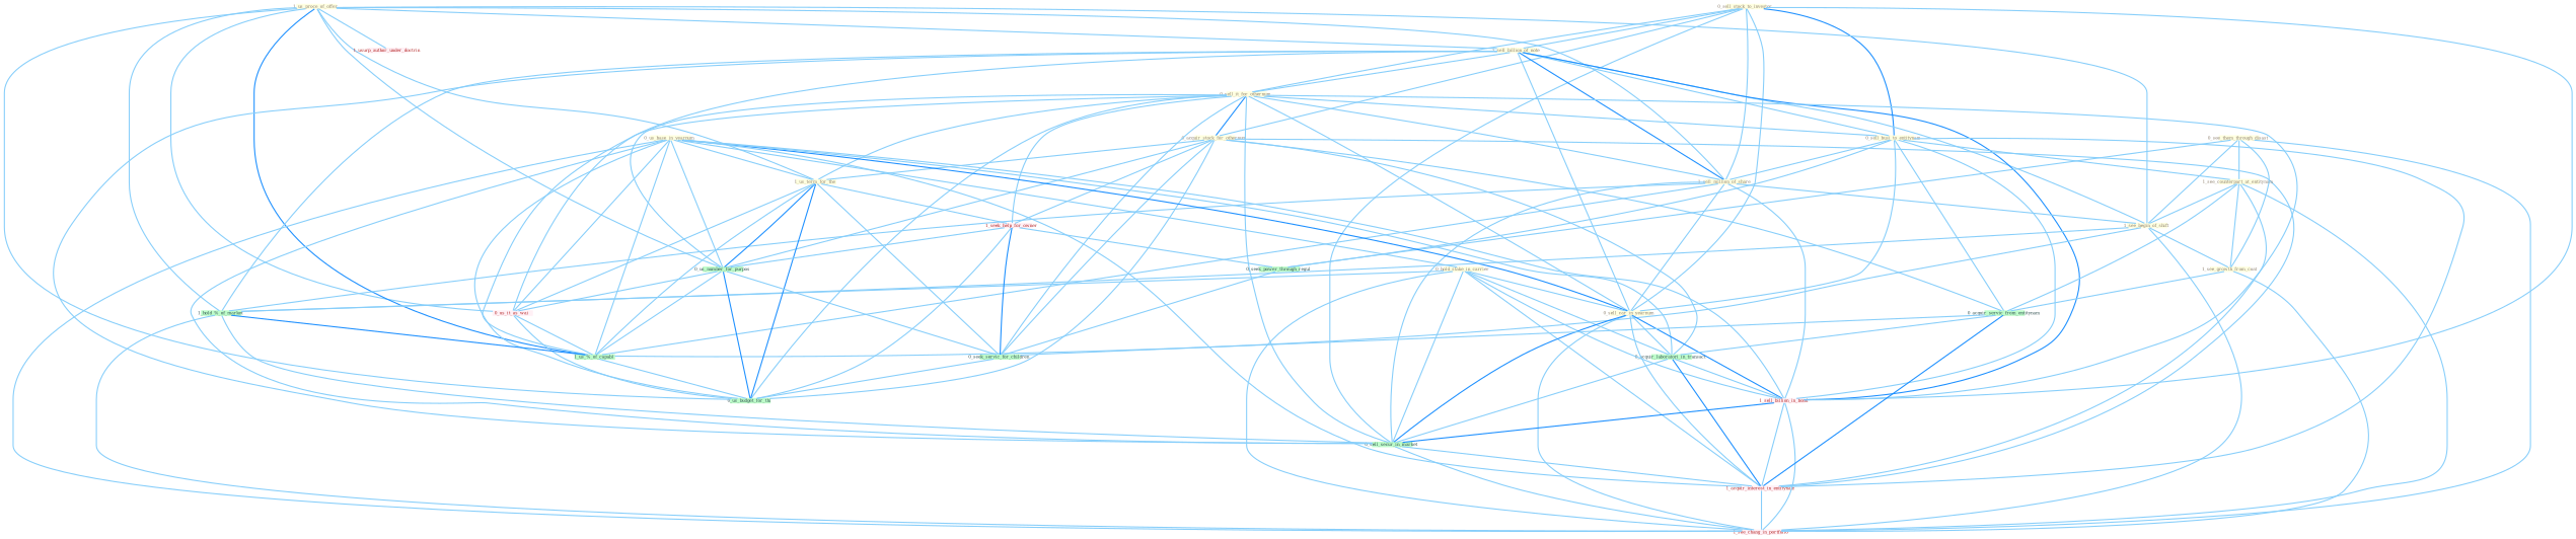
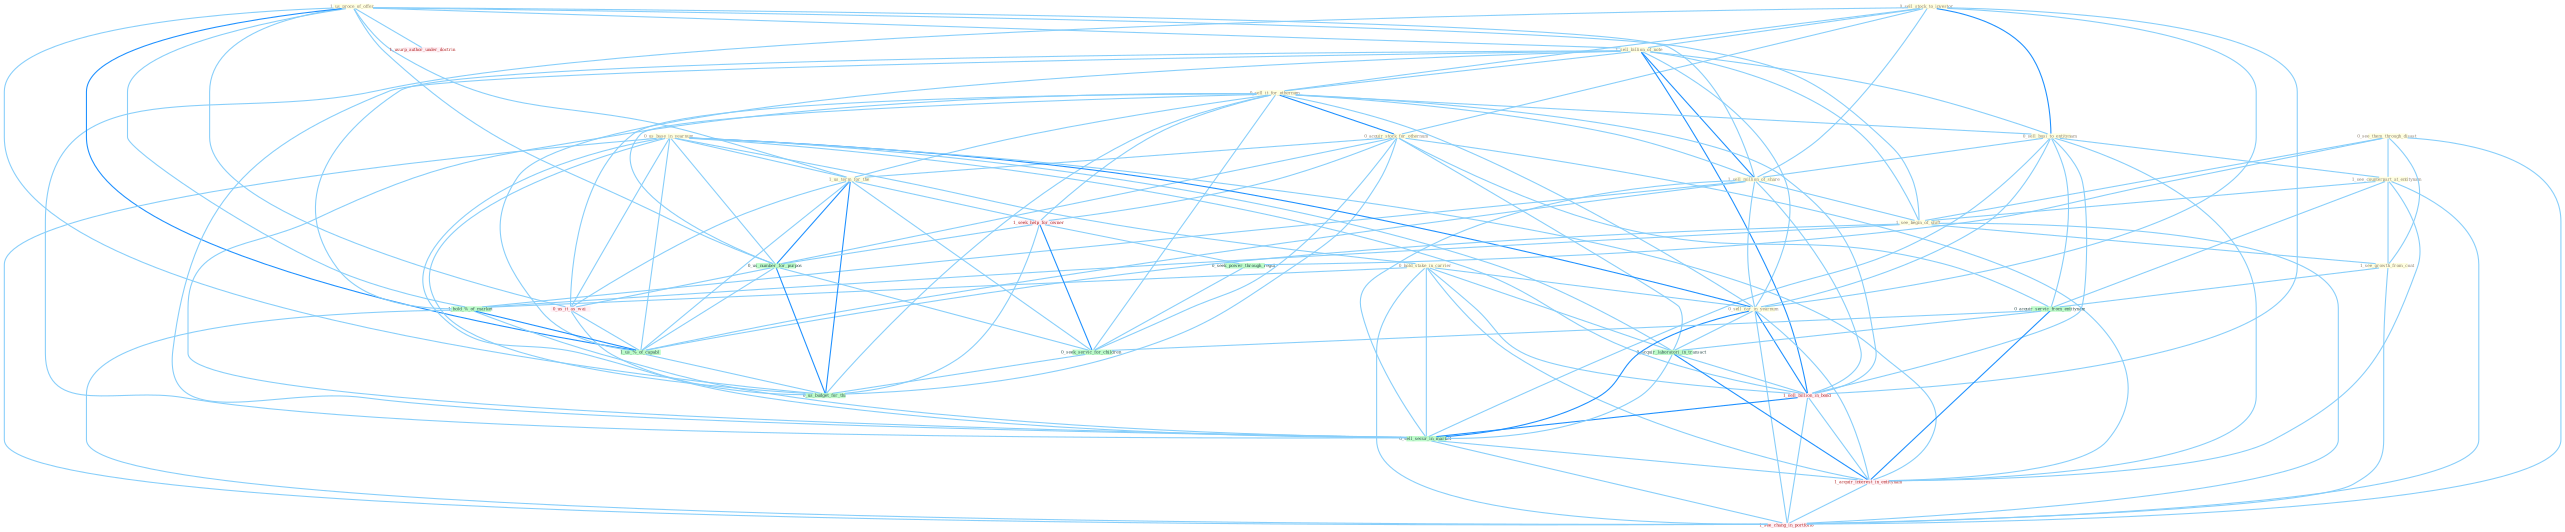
  graph {
    node [color="#ffffe0" fixedsize=true fontcolor="#8b7d6b" fontsize=4 shape=polygon style=filled]
    edge [color="#87cefa" w=1]
    "0_sell_stock_to_investor " [height=.06 width=.5]
    "1_us_proce_of_offer " [height=.06 width=.5]
    "1_sell_billion_of_note " [height=.06 width=.5]
    "0_sell_it_for_othernum " [height=.06 width=.5]
    "0_acquir_stock_for_othernum " [height=.06 width=.5]
    "0_sell_busi_to_entitynam " [height=.06 width=.5]
    "1_sell_million_of_share " [height=.06 width=.5]
    "0_see_them_through_disast " [height=.06 width=.5]
    "1_see_counterpart_at_entitynam " [height=.06 width=.5]
    "0_us_base_in_yearnum " [height=.06 width=.5]
    "0_hold_stake_in_carrier " [height=.06 width=.5]
    "1_see_begin_of_shift " [height=.06 width=.5]
    "1_us_term_for_the " [height=.06 width=.5]
    "0_sell_car_in_yearnum " [height=.06 width=.5]
    "1_see_growth_from_coat " [height=.06 width=.5]
    "1_seek_help_for_owner " [color="#fff0f5" fontcolor="#b22222" height=.06 width=.5]
    "1_sell_billion_in_bond " [color="#fff0f5" fontcolor="#b22222" height=.06 width=.5]
    "0_us_it_as_wai " [color="#fff0f5" fontcolor="#b22222" height=.06 width=.5]
    "1_usurp_author_under_doctrin " [color="#fff0f5" fontcolor="#b22222" height=.06 width=.5]
    "1_acquir_interest_in_entitynam " [color="#fff0f5" fontcolor="#b22222" height=.06 width=.5]
    "1_see_chang_in_portfolio " [color="#fff0f5" fontcolor="#b22222" height=.06 width=.5]
    "0_sell_secur_in_market " [color="#BDFCC9" fontcolor="#2f4f4f" height=.06 width=.5]
    "1_hold_%_of_market " [color="#BDFCC9" fontcolor="#2f4f4f" height=.06 width=.5]
    "0_us_number_for_purpos " [color="#BDFCC9" fontcolor="#2f4f4f" height=.06 width=.5]
    "1_us_%_of_capabl " [color="#BDFCC9" fontcolor="#2f4f4f" height=.06 width=.5]
    "0_us_budget_for_thi " [color="#BDFCC9" fontcolor="#2f4f4f" height=.06 width=.5]
    "0_seek_servic_for_children " [color="#BDFCC9" fontcolor="#2f4f4f" height=.06 width=.5]
    "0_acquir_servic_from_entitynam " [color="#BDFCC9" fontcolor="#2f4f4f" height=.06 width=.5]
    "0_acquir_laboratori_in_transact " [color="#BDFCC9" fontcolor="#2f4f4f" height=.06 width=.5]
    "0_seek_power_through_regul " [color="#BDFCC9" fontcolor="#2f4f4f" height=.06 width=.5]
    subgraph sub_1 {
      "0_sell_stock_to_investor "
      "1_us_proce_of_offer "
      "1_sell_billion_of_note "
      "0_sell_it_for_othernum "
      "0_acquir_stock_for_othernum "
      "0_sell_busi_to_entitynam "
      "1_sell_million_of_share "
      "0_see_them_through_disast "
      "1_see_counterpart_at_entitynam "
      "0_us_base_in_yearnum "
      "0_hold_stake_in_carrier "
      "1_see_begin_of_shift "
      "1_us_term_for_the "
      "0_sell_car_in_yearnum "
      "1_see_growth_from_coat "
    }
    subgraph sub_2 {
      "1_seek_help_for_owner "
      "1_sell_billion_in_bond "
      "0_us_it_as_wai "
      "1_usurp_author_under_doctrin "
      "1_acquir_interest_in_entitynam "
      "1_see_chang_in_portfolio "
    }
    "0_sell_stock_to_investor " -- "1_sell_billion_of_note "
    "0_sell_stock_to_investor " -- "0_sell_it_for_othernum "
    "0_sell_stock_to_investor " -- "0_acquir_stock_for_othernum "
    "0_sell_stock_to_investor " -- "0_sell_busi_to_entitynam " [color="#1e90ff" w=2]
    "0_sell_stock_to_investor " -- "1_sell_million_of_share "
    "0_sell_stock_to_investor " -- "0_sell_car_in_yearnum "
    "0_sell_stock_to_investor " -- "1_sell_billion_in_bond "
    "0_sell_stock_to_investor " -- "0_sell_secur_in_market "
    "1_us_proce_of_offer " -- "1_sell_billion_of_note "
    "1_us_proce_of_offer " -- "1_sell_million_of_share "
    "1_us_proce_of_offer " -- "1_see_begin_of_shift "
    "1_us_proce_of_offer " -- "1_us_term_for_the "
    "1_us_proce_of_offer " -- "0_us_it_as_wai "
    "1_us_proce_of_offer " -- "1_usurp_author_under_doctrin "
    "1_us_proce_of_offer " -- "1_hold_%_of_market "
    "1_us_proce_of_offer " -- "0_us_number_for_purpos "
    "1_us_proce_of_offer " -- "1_us_%_of_capabl " [color="#1e90ff" w=2]
    "1_us_proce_of_offer " -- "0_us_budget_for_thi "
    "1_sell_billion_of_note " -- "0_sell_it_for_othernum "
    "1_sell_billion_of_note " -- "0_sell_busi_to_entitynam "
    "1_sell_billion_of_note " -- "1_sell_million_of_share " [color="#1e90ff" w=2]
    "1_sell_billion_of_note " -- "1_see_begin_of_shift "
    "1_sell_billion_of_note " -- "0_sell_car_in_yearnum "
    "1_sell_billion_of_note " -- "1_sell_billion_in_bond " [color="#1e90ff" w=2]
    "1_sell_billion_of_note " -- "0_sell_secur_in_market "
    "1_sell_billion_of_note " -- "1_hold_%_of_market "
    "1_sell_billion_of_note " -- "1_us_%_of_capabl "
    "0_sell_it_for_othernum " -- "0_acquir_stock_for_othernum " [color="#1e90ff" w=2]
    "0_sell_it_for_othernum " -- "0_sell_busi_to_entitynam "
    "0_sell_it_for_othernum " -- "1_sell_million_of_share "
    "0_sell_it_for_othernum " -- "1_us_term_for_the "
    "0_sell_it_for_othernum " -- "0_sell_car_in_yearnum "
    "0_sell_it_for_othernum " -- "1_seek_help_for_owner "
    "0_sell_it_for_othernum " -- "1_sell_billion_in_bond "
    "0_sell_it_for_othernum " -- "0_us_it_as_wai "
    "0_sell_it_for_othernum " -- "0_sell_secur_in_market "
    "0_sell_it_for_othernum " -- "0_us_number_for_purpos "
    "0_sell_it_for_othernum " -- "0_us_budget_for_thi "
    "0_sell_it_for_othernum " -- "0_seek_servic_for_children "
    "0_acquir_stock_for_othernum " -- "1_us_term_for_the "
    "0_acquir_stock_for_othernum " -- "1_seek_help_for_owner "
    "0_acquir_stock_for_othernum " -- "1_acquir_interest_in_entitynam "
    "0_acquir_stock_for_othernum " -- "0_us_number_for_purpos "
    "0_acquir_stock_for_othernum " -- "0_us_budget_for_thi "
    "0_acquir_stock_for_othernum " -- "0_seek_servic_for_children "
    "0_acquir_stock_for_othernum " -- "0_acquir_servic_from_entitynam "
    "0_acquir_stock_for_othernum " -- "0_acquir_laboratori_in_transact "
    "0_sell_busi_to_entitynam " -- "1_sell_million_of_share "
    "0_sell_busi_to_entitynam " -- "1_see_counterpart_at_entitynam "
    "0_sell_busi_to_entitynam " -- "0_sell_car_in_yearnum "
    "0_sell_busi_to_entitynam " -- "1_sell_billion_in_bond "
    "0_sell_busi_to_entitynam " -- "1_acquir_interest_in_entitynam "
-   "0_sell_busi_to_entitynam " -- "0_seek_power_through_regul "
+   "0_sell_busi_to_entitynam " -- "0_sell_secur_in_market "
    "0_sell_busi_to_entitynam " -- "0_acquir_servic_from_entitynam "
    "1_sell_million_of_share " -- "1_see_begin_of_shift "
    "1_sell_million_of_share " -- "0_sell_car_in_yearnum "
    "1_sell_million_of_share " -- "1_sell_billion_in_bond "
    "1_sell_million_of_share " -- "0_sell_secur_in_market "
    "1_sell_million_of_share " -- "1_hold_%_of_market "
    "1_sell_million_of_share " -- "1_us_%_of_capabl "
    "0_see_them_through_disast " -- "1_see_counterpart_at_entitynam "
    "0_see_them_through_disast " -- "1_see_begin_of_shift "
    "0_see_them_through_disast " -- "1_see_growth_from_coat "
    "0_see_them_through_disast " -- "1_see_chang_in_portfolio "
    "0_see_them_through_disast " -- "0_seek_power_through_regul "
    "1_see_counterpart_at_entitynam " -- "1_see_begin_of_shift "
    "1_see_counterpart_at_entitynam " -- "1_see_growth_from_coat "
    "1_see_counterpart_at_entitynam " -- "1_acquir_interest_in_entitynam "
    "1_see_counterpart_at_entitynam " -- "1_see_chang_in_portfolio "
    "1_see_counterpart_at_entitynam " -- "0_acquir_servic_from_entitynam "
    "0_us_base_in_yearnum " -- "0_hold_stake_in_carrier "
    "0_us_base_in_yearnum " -- "1_us_term_for_the "
    "0_us_base_in_yearnum " -- "0_sell_car_in_yearnum " [color="#1e90ff" w=2]
    "0_us_base_in_yearnum " -- "1_sell_billion_in_bond "
    "0_us_base_in_yearnum " -- "0_us_it_as_wai "
    "0_us_base_in_yearnum " -- "1_acquir_interest_in_entitynam "
    "0_us_base_in_yearnum " -- "1_see_chang_in_portfolio "
    "0_us_base_in_yearnum " -- "0_sell_secur_in_market "
    "0_us_base_in_yearnum " -- "0_us_number_for_purpos "
    "0_us_base_in_yearnum " -- "1_us_%_of_capabl "
    "0_us_base_in_yearnum " -- "0_us_budget_for_thi "
    "0_us_base_in_yearnum " -- "0_acquir_laboratori_in_transact "
    "0_hold_stake_in_carrier " -- "0_sell_car_in_yearnum "
    "0_hold_stake_in_carrier " -- "1_sell_billion_in_bond "
    "0_hold_stake_in_carrier " -- "1_acquir_interest_in_entitynam "
    "0_hold_stake_in_carrier " -- "1_see_chang_in_portfolio "
    "0_hold_stake_in_carrier " -- "0_sell_secur_in_market "
    "0_hold_stake_in_carrier " -- "1_hold_%_of_market "
    "0_hold_stake_in_carrier " -- "0_acquir_laboratori_in_transact "
    "1_see_begin_of_shift " -- "1_see_growth_from_coat "
    "1_see_begin_of_shift " -- "1_see_chang_in_portfolio "
    "1_see_begin_of_shift " -- "1_hold_%_of_market "
    "1_see_begin_of_shift " -- "1_us_%_of_capabl "
    "1_us_term_for_the " -- "1_seek_help_for_owner "
    "1_us_term_for_the " -- "0_us_it_as_wai "
    "1_us_term_for_the " -- "0_us_number_for_purpos " [color="#1e90ff" w=2]
    "1_us_term_for_the " -- "1_us_%_of_capabl "
    "1_us_term_for_the " -- "0_us_budget_for_thi " [color="#1e90ff" w=2]
    "1_us_term_for_the " -- "0_seek_servic_for_children "
    "0_sell_car_in_yearnum " -- "1_sell_billion_in_bond " [color="#1e90ff" w=2]
    "0_sell_car_in_yearnum " -- "1_acquir_interest_in_entitynam "
    "0_sell_car_in_yearnum " -- "1_see_chang_in_portfolio "
    "0_sell_car_in_yearnum " -- "0_sell_secur_in_market " [color="#1e90ff" w=2]
    "0_sell_car_in_yearnum " -- "0_acquir_laboratori_in_transact "
    "1_see_growth_from_coat " -- "1_see_chang_in_portfolio "
    "1_see_growth_from_coat " -- "0_acquir_servic_from_entitynam "
    "1_seek_help_for_owner " -- "0_us_number_for_purpos "
    "1_seek_help_for_owner " -- "0_us_budget_for_thi "
    "1_seek_help_for_owner " -- "0_seek_servic_for_children " [color="#1e90ff" w=2]
    "1_seek_help_for_owner " -- "0_seek_power_through_regul "
    "1_sell_billion_in_bond " -- "1_acquir_interest_in_entitynam "
    "1_sell_billion_in_bond " -- "1_see_chang_in_portfolio "
    "1_sell_billion_in_bond " -- "0_sell_secur_in_market " [color="#1e90ff" w=2]
    "0_us_it_as_wai " -- "1_us_%_of_capabl "
    "0_us_it_as_wai " -- "0_us_budget_for_thi "
    "1_acquir_interest_in_entitynam " -- "1_see_chang_in_portfolio "
    "0_sell_secur_in_market " -- "1_acquir_interest_in_entitynam "
    "0_sell_secur_in_market " -- "1_see_chang_in_portfolio "
    "1_hold_%_of_market " -- "1_see_chang_in_portfolio "
    "1_hold_%_of_market " -- "0_sell_secur_in_market "
    "1_hold_%_of_market " -- "1_us_%_of_capabl " [color="#1e90ff" w=2]
    "0_us_number_for_purpos " -- "0_us_it_as_wai "
    "0_us_number_for_purpos " -- "1_us_%_of_capabl "
    "0_us_number_for_purpos " -- "0_us_budget_for_thi " [color="#1e90ff" w=2]
    "0_us_number_for_purpos " -- "0_seek_servic_for_children "
    "1_us_%_of_capabl " -- "0_us_budget_for_thi "
    "0_seek_servic_for_children " -- "0_us_budget_for_thi "
    "0_acquir_servic_from_entitynam " -- "1_acquir_interest_in_entitynam " [color="#1e90ff" w=2]
    "0_acquir_servic_from_entitynam " -- "0_seek_servic_for_children "
    "0_acquir_servic_from_entitynam " -- "0_acquir_laboratori_in_transact "
    "0_acquir_laboratori_in_transact " -- "1_sell_billion_in_bond "
    "0_acquir_laboratori_in_transact " -- "1_acquir_interest_in_entitynam " [color="#1e90ff" w=2]
    "0_acquir_laboratori_in_transact " -- "0_sell_secur_in_market "
    "0_seek_power_through_regul " -- "0_seek_servic_for_children "
  }
